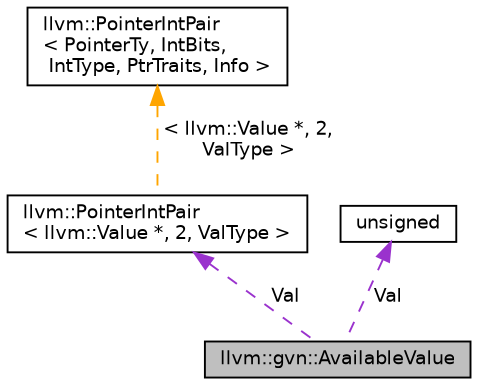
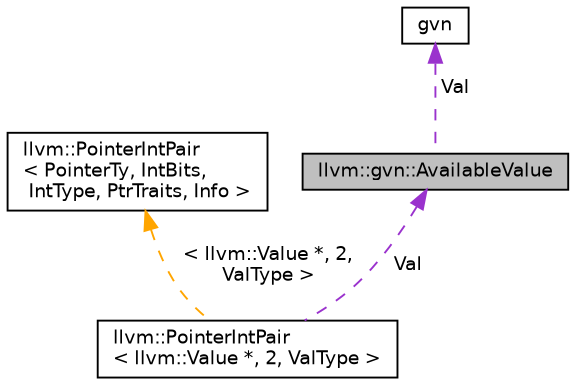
  digraph {
    node [color=black fontname=Helvetica fontsize=10 shape=box]
    edge [color=darkorchid3 dir=back fontname=Helvetica fontsize=10 labelfontname=Helvetica labelfontsize=10 style=dashed]
    n1 [fillcolor=grey75 fontcolor=black height=0.2 label="llvm::gvn::AvailableValue" style=filled width=0.4]
    n2 [height=0.2 label="llvm::PointerIntPair\l\< llvm::Value *, 2, ValType \>" width=0.4]
    n3 [height=0.2 label="llvm::PointerIntPair\l\< PointerTy, IntBits,\l IntType, PtrTraits, Info \>" width=0.4]
-   n4 [height=0.2 label=unsigned width=0.4]
-   n2 -> n1 [label=" Val"]
+   n4 [height=0.2 label=gvn width=0.4]
+   n1 -> n2 [label=" Val"]
    n3 -> n2 [color=orange label=" \< llvm::Value *, 2,\l ValType \>"]
    n4 -> n1 [label=" Val"]
  }
